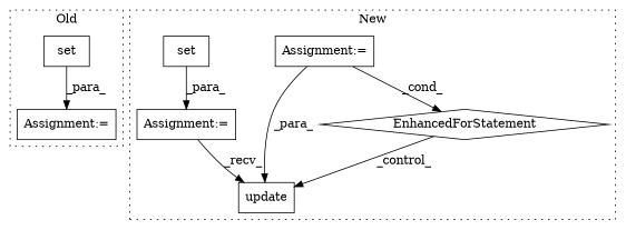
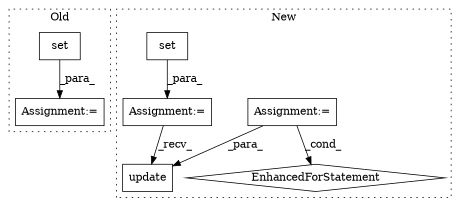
  digraph {
    node [a=32 l=1 s="5433,5539" shape=box]
    n1 [l="4,1" label=set s="5285,5318"]
    n2 [a=7 label="Assignment:=" s=5262]
    n3 [l="7,1" label=update s="5565,5581"]
    n4 [a=7 l="61,2" label="Assignment:="]
    n5 [a=70 l="61,2" label=EnhancedForStatement shape=diamond]
    n6 [a=7 label="Assignment:=" s=5417]
    n7 [l=5 label=set s=5418]
    subgraph cluster_1 {
      label=Old
      style=dotted
      n1
      n2
    }
    subgraph cluster_2 {
      label=New
      style=dotted
      n3
      n4
      n5
      n6
      n7
    }
    n1 -> n2 [label=_para_]
    n4 -> n3 [label=_para_]
    n4 -> n5 [label=_cond_]
-   n5 -> n3 [label=_control_]
    n6 -> n3 [label=_recv_]
    n7 -> n6 [label=_para_]
  }
